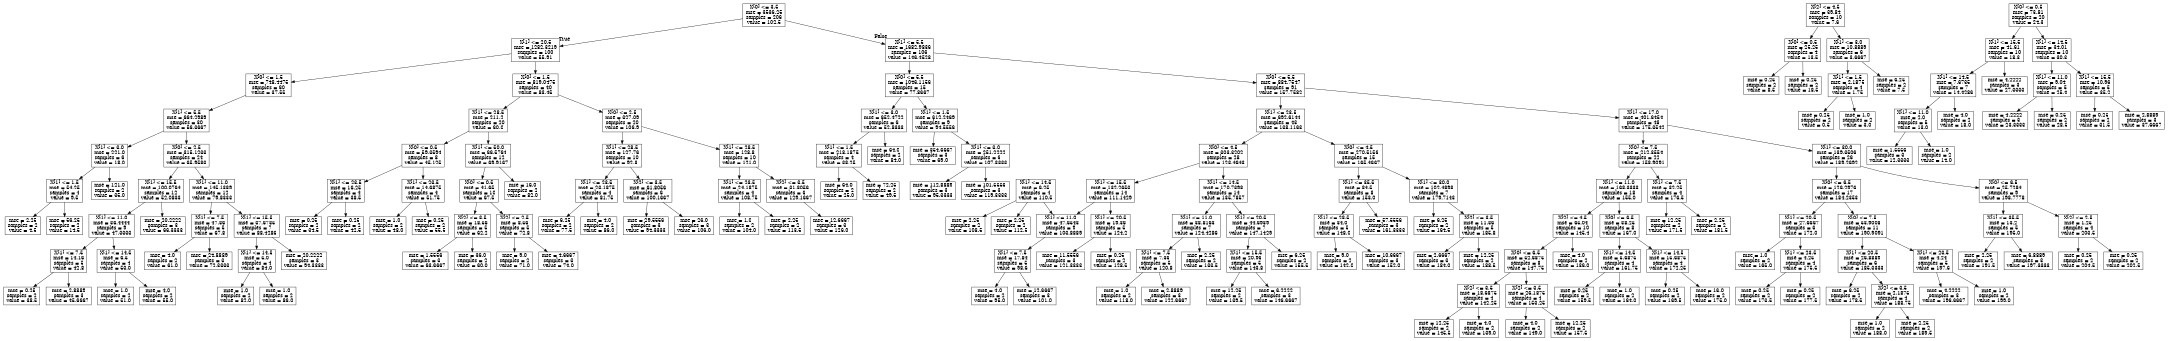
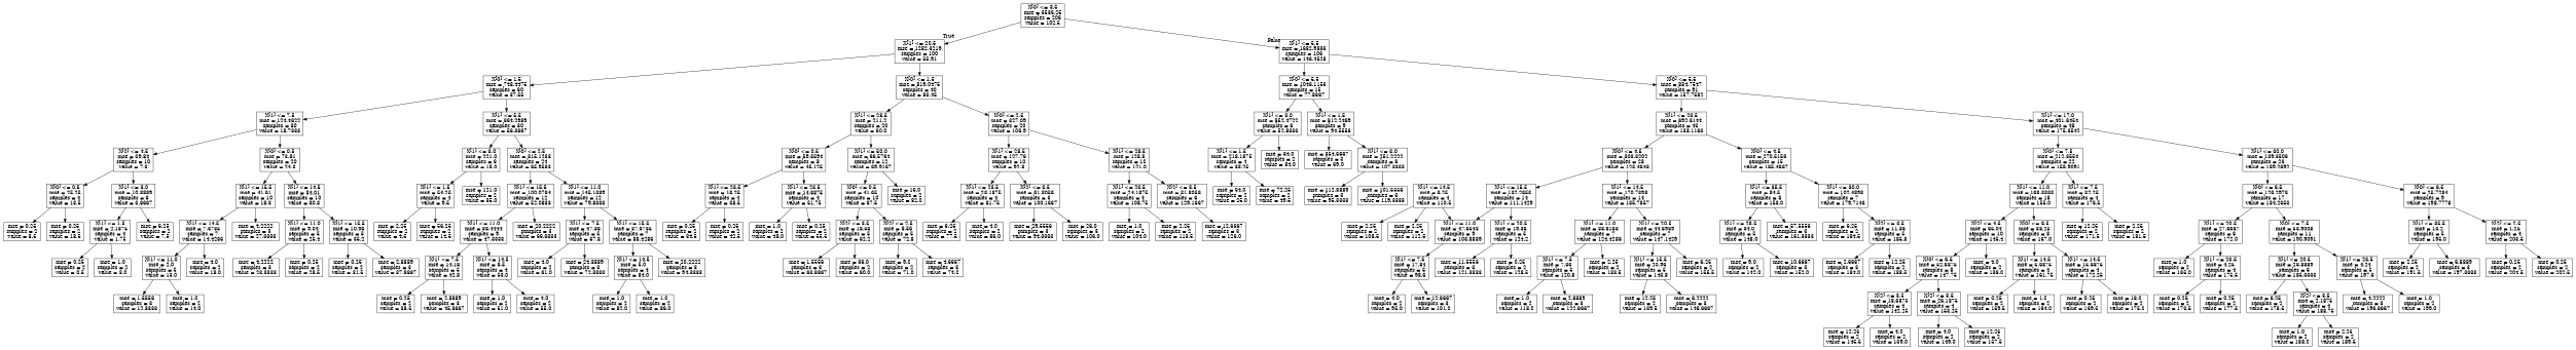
  digraph {
    node [shape=box]
    n1 [label="X[0] <= 3.5\nmse = 3536.25\nsamples = 206\nvalue = 102.5"]
    n2 [label="X[1] <= 20.5\nmse = 1282.3219\nsamples = 100\nvalue = 55.91"]
    n3 [label="X[1] <= 5.5\nmse = 1682.9836\nsamples = 106\nvalue = 146.4528"]
    n4 [label="X[0] <= 1.5\nmse = 748.4475\nsamples = 60\nvalue = 37.55"]
    n5 [label="X[0] <= 1.5\nmse = 819.0475\nsamples = 40\nvalue = 83.45"]
    n6 [label="X[0] <= 5.5\nmse = 1046.1156\nsamples = 15\nvalue = 77.8667"]
    n7 [label="X[0] <= 5.5\nmse = 884.7547\nsamples = 91\nvalue = 157.7582"]
+   n8 [label="X[1] <= 7.5\nmse = 124.4622\nsamples = 30\nvalue = 18.7333"]
    n9 [label="X[1] <= 5.5\nmse = 664.2989\nsamples = 30\nvalue = 56.3667"]
    n10 [label="X[1] <= 28.5\nmse = 211.2\nsamples = 20\nvalue = 60.0"]
    n11 [label="X[0] <= 2.5\nmse = 327.09\nsamples = 20\nvalue = 106.9"]
    n12 [label="X[2] <= 4.5\nmse = 39.84\nsamples = 10\nvalue = 7.6"]
    n13 [label="X[0] <= 0.5\nmse = 73.81\nsamples = 20\nvalue = 24.3"]
    n14 [label="X[1] <= 3.0\nmse = 221.0\nsamples = 6\nvalue = 18.0"]
    n15 [label="X[0] <= 2.5\nmse = 315.1233\nsamples = 24\nvalue = 65.9583"]
    n16 [label="X[0] <= 0.5\nmse = 25.25\nsamples = 4\nvalue = 13.5"]
    n17 [label="X[1] <= 3.0\nmse = 10.8889\nsamples = 6\nvalue = 3.6667"]
    n18 [label="X[1] <= 15.5\nmse = 41.61\nsamples = 10\nvalue = 18.3"]
    n19 [label="X[1] <= 14.5\nmse = 34.01\nsamples = 10\nvalue = 30.3"]
    n20 [label="mse = 0.25\nsamples = 2\nvalue = 8.5"]
    n21 [label="mse = 0.25\nsamples = 2\nvalue = 18.5"]
    n22 [label="X[1] <= 1.5\nmse = 2.1875\nsamples = 4\nvalue = 1.75"]
    n23 [label="mse = 6.25\nsamples = 2\nvalue = 7.5"]
    n24 [label="mse = 0.25\nsamples = 2\nvalue = 0.5"]
    n25 [label="mse = 1.0\nsamples = 2\nvalue = 3.0"]
    n26 [label="X[1] <= 14.5\nmse = 7.6735\nsamples = 7\nvalue = 14.4286"]
    n27 [label="mse = 4.2222\nsamples = 3\nvalue = 27.3333"]
    n28 [label="X[1] <= 11.0\nmse = 9.04\nsamples = 5\nvalue = 25.4"]
    n29 [label="X[1] <= 15.5\nmse = 10.96\nsamples = 5\nvalue = 35.2"]
    n30 [label="X[1] <= 11.0\nmse = 2.0\nsamples = 5\nvalue = 13.0"]
    n31 [label="mse = 4.0\nsamples = 2\nvalue = 18.0"]
    n32 [label="mse = 1.5556\nsamples = 3\nvalue = 12.3333"]
    n33 [label="mse = 1.0\nsamples = 2\nvalue = 14.0"]
    n34 [label="mse = 4.2222\nsamples = 3\nvalue = 23.3333"]
    n35 [label="mse = 0.25\nsamples = 2\nvalue = 28.5"]
    n36 [label="mse = 0.25\nsamples = 2\nvalue = 31.5"]
    n37 [label="mse = 2.8889\nsamples = 3\nvalue = 37.6667"]
    n38 [label="X[1] <= 1.5\nmse = 54.25\nsamples = 4\nvalue = 9.5"]
    n39 [label="mse = 121.0\nsamples = 2\nvalue = 35.0"]
    n40 [label="X[1] <= 15.5\nmse = 100.0764\nsamples = 12\nvalue = 52.0833"]
    n41 [label="X[1] <= 11.0\nmse = 145.1389\nsamples = 12\nvalue = 79.8333"]
    n42 [label="mse = 2.25\nsamples = 2\nvalue = 4.5"]
    n43 [label="mse = 56.25\nsamples = 2\nvalue = 14.5"]
    n44 [label="X[1] <= 11.0\nmse = 36.4444\nsamples = 9\nvalue = 47.3333"]
    n45 [label="mse = 20.2222\nsamples = 3\nvalue = 66.3333"]
    n46 [label="X[1] <= 7.5\nmse = 47.36\nsamples = 5\nvalue = 67.8"]
    n47 [label="X[1] <= 15.5\nmse = 37.6735\nsamples = 7\nvalue = 88.4286"]
    n48 [label="X[1] <= 7.5\nmse = 14.16\nsamples = 5\nvalue = 42.8"]
    n49 [label="X[1] <= 14.5\nmse = 6.5\nsamples = 4\nvalue = 53.0"]
    n50 [label="mse = 0.25\nsamples = 2\nvalue = 38.5"]
    n51 [label="mse = 2.8889\nsamples = 3\nvalue = 45.6667"]
    n52 [label="mse = 1.0\nsamples = 2\nvalue = 51.0"]
    n53 [label="mse = 4.0\nsamples = 2\nvalue = 55.0"]
    n54 [label="mse = 4.0\nsamples = 2\nvalue = 61.0"]
    n55 [label="mse = 24.8889\nsamples = 3\nvalue = 72.3333"]
    n56 [label="X[1] <= 14.5\nmse = 5.0\nsamples = 4\nvalue = 84.0"]
    n57 [label="mse = 20.2222\nsamples = 3\nvalue = 94.3333"]
    n58 [label="mse = 1.0\nsamples = 2\nvalue = 82.0"]
    n59 [label="mse = 1.0\nsamples = 2\nvalue = 86.0"]
    n60 [label="X[0] <= 0.5\nmse = 59.3594\nsamples = 8\nvalue = 45.125"]
    n61 [label="X[1] <= 50.0\nmse = 66.5764\nsamples = 12\nvalue = 69.9167"]
    n62 [label="X[1] <= 28.5\nmse = 127.76\nsamples = 10\nvalue = 92.8"]
    n63 [label="X[1] <= 28.5\nmse = 128.8\nsamples = 10\nvalue = 121.0"]
    n64 [label="X[1] <= 23.5\nmse = 16.25\nsamples = 4\nvalue = 38.5"]
    n65 [label="X[1] <= 23.5\nmse = 14.6875\nsamples = 4\nvalue = 51.75"]
    n66 [label="X[0] <= 0.5\nmse = 41.65\nsamples = 10\nvalue = 67.5"]
    n67 [label="mse = 16.0\nsamples = 2\nvalue = 82.0"]
    n68 [label="mse = 0.25\nsamples = 2\nvalue = 34.5"]
    n69 [label="mse = 0.25\nsamples = 2\nvalue = 42.5"]
    n70 [label="mse = 1.0\nsamples = 2\nvalue = 48.0"]
    n71 [label="mse = 0.25\nsamples = 2\nvalue = 55.5"]
    n72 [label="X[2] <= 3.5\nmse = 18.56\nsamples = 5\nvalue = 62.2"]
    n73 [label="X[2] <= 2.5\nmse = 8.56\nsamples = 5\nvalue = 72.8"]
    n74 [label="mse = 1.5556\nsamples = 3\nvalue = 63.6667"]
    n75 [label="mse = 36.0\nsamples = 2\nvalue = 60.0"]
    n76 [label="mse = 9.0\nsamples = 2\nvalue = 71.0"]
    n77 [label="mse = 4.6667\nsamples = 3\nvalue = 74.0"]
    n78 [label="X[1] <= 23.5\nmse = 23.1875\nsamples = 4\nvalue = 81.75"]
    n79 [label="X[2] <= 3.5\nmse = 61.8056\nsamples = 6\nvalue = 100.1667"]
    n80 [label="X[1] <= 23.5\nmse = 24.1875\nsamples = 4\nvalue = 108.75"]
    n81 [label="X[2] <= 3.5\nmse = 31.8056\nsamples = 6\nvalue = 129.1667"]
    n82 [label="mse = 6.25\nsamples = 2\nvalue = 77.5"]
    n83 [label="mse = 4.0\nsamples = 2\nvalue = 86.0"]
    n84 [label="mse = 29.5556\nsamples = 3\nvalue = 94.3333"]
    n85 [label="mse = 26.0\nsamples = 3\nvalue = 106.0"]
    n86 [label="mse = 1.0\nsamples = 2\nvalue = 104.0"]
    n87 [label="mse = 2.25\nsamples = 2\nvalue = 113.5"]
    n88 [label="mse = 12.6667\nsamples = 3\nvalue = 126.0"]
    n89 [label="X[1] <= 3.0\nmse = 652.4722\nsamples = 6\nvalue = 52.8333"]
    n90 [label="X[1] <= 1.5\nmse = 612.2469\nsamples = 9\nvalue = 94.5556"]
    n91 [label="X[1] <= 23.5\nmse = 692.6144\nsamples = 43\nvalue = 138.1163"]
    n92 [label="X[1] <= 17.0\nmse = 401.6454\nsamples = 48\nvalue = 175.3542"]
    n93 [label="X[1] <= 1.5\nmse = 218.1875\nsamples = 4\nvalue = 38.25"]
    n94 [label="mse = 64.0\nsamples = 2\nvalue = 84.0"]
    n95 [label="mse = 354.6667\nsamples = 3\nvalue = 69.0"]
    n96 [label="X[1] <= 3.0\nmse = 251.2222\nsamples = 6\nvalue = 107.3333"]
    n97 [label="mse = 64.0\nsamples = 2\nvalue = 25.0"]
    n98 [label="mse = 72.25\nsamples = 2\nvalue = 49.5"]
    n99 [label="mse = 112.8889\nsamples = 3\nvalue = 95.3333"]
    n100 [label="mse = 101.5556\nsamples = 3\nvalue = 119.3333"]
    n101 [label="X[0] <= 4.5\nmse = 303.3202\nsamples = 28\nvalue = 123.4643"]
    n102 [label="X[0] <= 4.5\nmse = 270.5156\nsamples = 15\nvalue = 165.4667"]
    n103 [label="X[0] <= 7.5\nmse = 212.3554\nsamples = 22\nvalue = 158.9091"]
    n104 [label="X[1] <= 30.0\nmse = 139.3506\nsamples = 26\nvalue = 189.2692"]
    n105 [label="X[1] <= 15.5\nmse = 132.2653\nsamples = 14\nvalue = 111.1429"]
    n106 [label="X[1] <= 14.5\nmse = 170.7398\nsamples = 14\nvalue = 135.7857"]
    n107 [label="X[1] <= 35.5\nmse = 84.5\nsamples = 8\nvalue = 153.0"]
    n108 [label="X[1] <= 30.0\nmse = 102.4898\nsamples = 7\nvalue = 179.7143"]
    n109 [label="X[1] <= 11.0\nmse = 47.6543\nsamples = 9\nvalue = 103.8889"]
    n110 [label="X[1] <= 20.5\nmse = 19.36\nsamples = 5\nvalue = 124.2"]
    n111 [label="X[1] <= 11.0\nmse = 38.8163\nsamples = 7\nvalue = 124.4286"]
    n112 [label="X[1] <= 20.5\nmse = 44.6939\nsamples = 7\nvalue = 147.1429"]
    n113 [label="X[1] <= 7.5\nmse = 17.84\nsamples = 5\nvalue = 98.6"]
    n114 [label="mse = 11.5556\nsamples = 3\nvalue = 121.3333"]
    n115 [label="mse = 0.25\nsamples = 2\nvalue = 128.5"]
    n116 [label="mse = 4.0\nsamples = 2\nvalue = 95.0"]
    n117 [label="mse = 12.6667\nsamples = 3\nvalue = 101.0"]
    n118 [label="X[1] <= 14.5\nmse = 6.25\nsamples = 4\nvalue = 110.5"]
    n119 [label="mse = 2.25\nsamples = 2\nvalue = 108.5"]
    n120 [label="mse = 2.25\nsamples = 2\nvalue = 112.5"]
    n121 [label="X[1] <= 7.5\nmse = 7.36\nsamples = 5\nvalue = 120.8"]
    n122 [label="mse = 2.25\nsamples = 2\nvalue = 133.5"]
    n123 [label="X[1] <= 15.5\nmse = 20.96\nsamples = 5\nvalue = 143.8"]
    n124 [label="mse = 6.25\nsamples = 2\nvalue = 155.5"]
    n125 [label="mse = 1.0\nsamples = 2\nvalue = 118.0"]
    n126 [label="mse = 2.8889\nsamples = 3\nvalue = 122.6667"]
    n127 [label="mse = 12.25\nsamples = 2\nvalue = 139.5"]
    n128 [label="mse = 6.2222\nsamples = 3\nvalue = 146.6667"]
    n129 [label="X[1] <= 28.5\nmse = 34.0\nsamples = 5\nvalue = 148.0"]
    n130 [label="mse = 57.5556\nsamples = 3\nvalue = 161.3333"]
    n131 [label="mse = 6.25\nsamples = 2\nvalue = 164.5"]
    n132 [label="X[2] <= 3.5\nmse = 11.36\nsamples = 5\nvalue = 185.8"]
    n133 [label="mse = 9.0\nsamples = 2\nvalue = 142.0"]
    n134 [label="mse = 10.6667\nsamples = 3\nvalue = 152.0"]
    n135 [label="mse = 2.6667\nsamples = 3\nvalue = 184.0"]
    n136 [label="mse = 12.25\nsamples = 2\nvalue = 188.5"]
    n137 [label="X[1] <= 11.0\nmse = 168.3333\nsamples = 18\nvalue = 155.0"]
    n138 [label="X[1] <= 7.5\nmse = 32.25\nsamples = 4\nvalue = 176.5"]
    n139 [label="X[0] <= 6.5\nmse = 126.2976\nsamples = 17\nvalue = 184.2353"]
    n140 [label="X[0] <= 6.5\nmse = 25.7284\nsamples = 9\nvalue = 198.7778"]
    n141 [label="X[2] <= 4.5\nmse = 65.04\nsamples = 10\nvalue = 145.4"]
    n142 [label="X[0] <= 6.5\nmse = 38.25\nsamples = 8\nvalue = 167.0"]
    n143 [label="mse = 12.25\nsamples = 2\nvalue = 171.5"]
    n144 [label="mse = 2.25\nsamples = 2\nvalue = 181.5"]
    n145 [label="X[0] <= 6.5\nmse = 52.6875\nsamples = 8\nvalue = 147.75"]
    n146 [label="mse = 4.0\nsamples = 2\nvalue = 136.0"]
    n147 [label="X[1] <= 14.5\nmse = 5.6875\nsamples = 4\nvalue = 161.75"]
    n148 [label="X[1] <= 14.5\nmse = 15.6875\nsamples = 4\nvalue = 172.25"]
    n149 [label="X[2] <= 3.5\nmse = 18.6875\nsamples = 4\nvalue = 142.25"]
    n150 [label="X[2] <= 3.5\nmse = 26.1875\nsamples = 4\nvalue = 153.25"]
    n151 [label="mse = 12.25\nsamples = 2\nvalue = 145.5"]
    n152 [label="mse = 4.0\nsamples = 2\nvalue = 139.0"]
    n153 [label="mse = 4.0\nsamples = 2\nvalue = 149.0"]
    n154 [label="mse = 12.25\nsamples = 2\nvalue = 157.5"]
    n155 [label="mse = 0.25\nsamples = 2\nvalue = 159.5"]
    n156 [label="mse = 1.0\nsamples = 2\nvalue = 164.0"]
    n157 [label="mse = 0.25\nsamples = 2\nvalue = 169.5"]
    n158 [label="mse = 16.0\nsamples = 2\nvalue = 175.0"]
    n159 [label="X[1] <= 20.5\nmse = 27.6667\nsamples = 6\nvalue = 172.0"]
    n160 [label="X[0] <= 7.5\nmse = 53.9008\nsamples = 11\nvalue = 190.9091"]
    n161 [label="X[1] <= 35.5\nmse = 13.2\nsamples = 5\nvalue = 195.0"]
    n162 [label="X[2] <= 2.5\nmse = 1.25\nsamples = 4\nvalue = 203.5"]
    n163 [label="mse = 1.0\nsamples = 2\nvalue = 165.0"]
    n164 [label="X[1] <= 23.5\nmse = 4.25\nsamples = 4\nvalue = 175.5"]
    n165 [label="X[1] <= 20.5\nmse = 26.8889\nsamples = 6\nvalue = 185.3333"]
    n166 [label="X[1] <= 23.5\nmse = 4.24\nsamples = 5\nvalue = 197.6"]
    n167 [label="mse = 0.25\nsamples = 2\nvalue = 173.5"]
    n168 [label="mse = 0.25\nsamples = 2\nvalue = 177.5"]
    n169 [label="mse = 6.25\nsamples = 2\nvalue = 178.5"]
    n170 [label="X[2] <= 3.5\nmse = 2.1875\nsamples = 4\nvalue = 188.75"]
    n171 [label="mse = 4.2222\nsamples = 3\nvalue = 196.6667"]
    n172 [label="mse = 1.0\nsamples = 2\nvalue = 199.0"]
    n173 [label="mse = 1.0\nsamples = 2\nvalue = 188.0"]
    n174 [label="mse = 2.25\nsamples = 2\nvalue = 189.5"]
    n175 [label="mse = 2.25\nsamples = 2\nvalue = 191.5"]
    n176 [label="mse = 6.8889\nsamples = 3\nvalue = 197.3333"]
    n177 [label="mse = 0.25\nsamples = 2\nvalue = 204.5"]
    n178 [label="mse = 0.25\nsamples = 2\nvalue = 202.5"]
    n1 -> n2 [headlabel=True labelangle=45 labeldistance=2.5]
    n1 -> n3 [headlabel=False labelangle=-45 labeldistance=2.5]
    n2 -> n4
    n2 -> n5
    n3 -> n6
    n3 -> n7
+   n4 -> n8
    n4 -> n9
    n5 -> n10
    n5 -> n11
    n6 -> n89
    n6 -> n90
    n7 -> n91
    n7 -> n92
+   n8 -> n12
+   n8 -> n13
    n9 -> n14
    n9 -> n15
    n10 -> n60
    n10 -> n61
    n11 -> n62
    n11 -> n63
    n12 -> n16
    n12 -> n17
    n13 -> n18
    n13 -> n19
    n14 -> n38
    n14 -> n39
    n15 -> n40
    n15 -> n41
    n16 -> n20
    n16 -> n21
    n17 -> n22
    n17 -> n23
    n18 -> n26
    n18 -> n27
    n19 -> n28
    n19 -> n29
    n22 -> n24
    n22 -> n25
    n26 -> n30
    n26 -> n31
    n28 -> n34
    n28 -> n35
    n29 -> n36
    n29 -> n37
    n30 -> n32
    n30 -> n33
    n38 -> n42
    n38 -> n43
    n40 -> n44
    n40 -> n45
    n41 -> n46
    n41 -> n47
    n44 -> n48
    n44 -> n49
    n46 -> n54
    n46 -> n55
    n47 -> n56
    n47 -> n57
    n48 -> n50
    n48 -> n51
    n49 -> n52
    n49 -> n53
    n56 -> n58
    n56 -> n59
    n60 -> n64
    n60 -> n65
    n61 -> n66
    n61 -> n67
    n62 -> n78
    n62 -> n79
    n63 -> n80
    n63 -> n81
    n64 -> n68
    n64 -> n69
    n65 -> n70
    n65 -> n71
    n66 -> n72
    n66 -> n73
    n72 -> n74
    n72 -> n75
    n73 -> n76
    n73 -> n77
    n78 -> n82
    n78 -> n83
    n79 -> n84
    n79 -> n85
    n80 -> n86
    n80 -> n87
    n81 -> n88
    n89 -> n93
    n89 -> n94
    n90 -> n95
    n90 -> n96
    n91 -> n101
    n91 -> n102
    n92 -> n103
    n92 -> n104
    n93 -> n97
    n93 -> n98
    n96 -> n99
    n96 -> n100
    n101 -> n105
    n101 -> n106
    n102 -> n107
    n102 -> n108
    n103 -> n137
    n103 -> n138
    n104 -> n139
    n104 -> n140
    n105 -> n109
    n105 -> n110
    n106 -> n111
    n106 -> n112
    n107 -> n129
    n107 -> n130
    n108 -> n131
    n108 -> n132
    n109 -> n113
    n110 -> n114
    n110 -> n115
    n111 -> n121
    n111 -> n122
    n112 -> n123
    n112 -> n124
    n113 -> n116
    n113 -> n117
    n118 -> n109
    n118 -> n119
    n118 -> n120
    n121 -> n125
    n121 -> n126
    n123 -> n127
    n123 -> n128
    n129 -> n133
    n129 -> n134
    n132 -> n135
    n132 -> n136
    n137 -> n141
    n137 -> n142
    n138 -> n143
    n138 -> n144
    n139 -> n159
    n139 -> n160
    n140 -> n161
    n140 -> n162
    n141 -> n145
    n141 -> n146
    n142 -> n147
    n142 -> n148
    n145 -> n149
    n145 -> n150
    n147 -> n155
    n147 -> n156
    n148 -> n157
    n148 -> n158
    n149 -> n151
    n149 -> n152
    n150 -> n153
    n150 -> n154
    n159 -> n163
    n159 -> n164
    n160 -> n165
    n160 -> n166
    n161 -> n175
    n161 -> n176
    n162 -> n177
    n162 -> n178
    n164 -> n167
    n164 -> n168
    n165 -> n169
    n165 -> n170
    n166 -> n171
    n166 -> n172
    n170 -> n173
    n170 -> n174
  }
